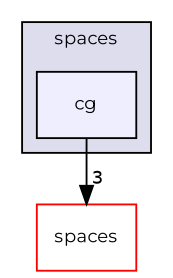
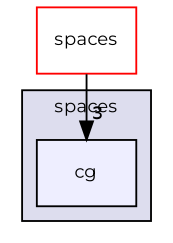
  digraph {
    compound=true
    fontname=Montserrat
    node [fontname=Montserrat fontsize=10 shape=box style=filled]
    n1 [fillcolor="#eeeeff" label=cg pencolor=black]
    n2 [color=red fillcolor=white label=spaces]
    subgraph cluster_1 {
      bgcolor="#ddddee"
      fontsize=10
      label=spaces
      pencolor=black
      n1
    }
-   n1 -> n2 [headlabel=3 labeldistance=1.5 labelfontname=Helvetica labelfontsize=10 fontname=Montserrat]
+   n2 -> n1 [headlabel=3 labeldistance=1.5 labelfontname=Helvetica labelfontsize=10 fontname=Montserrat]
  }
